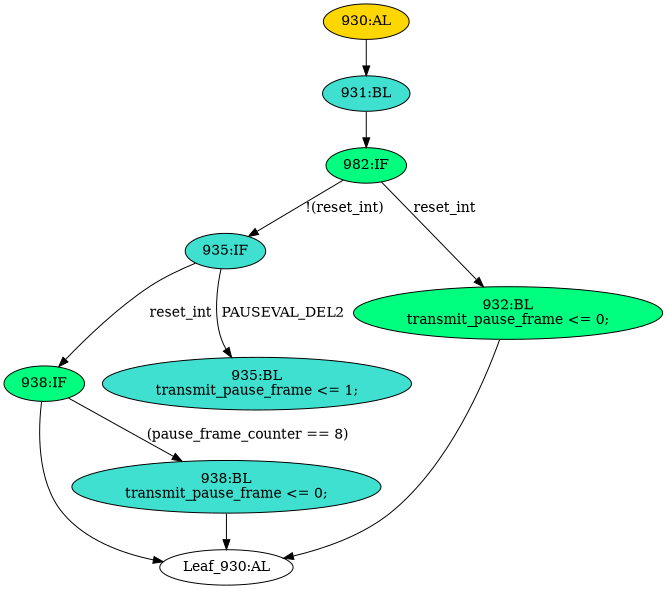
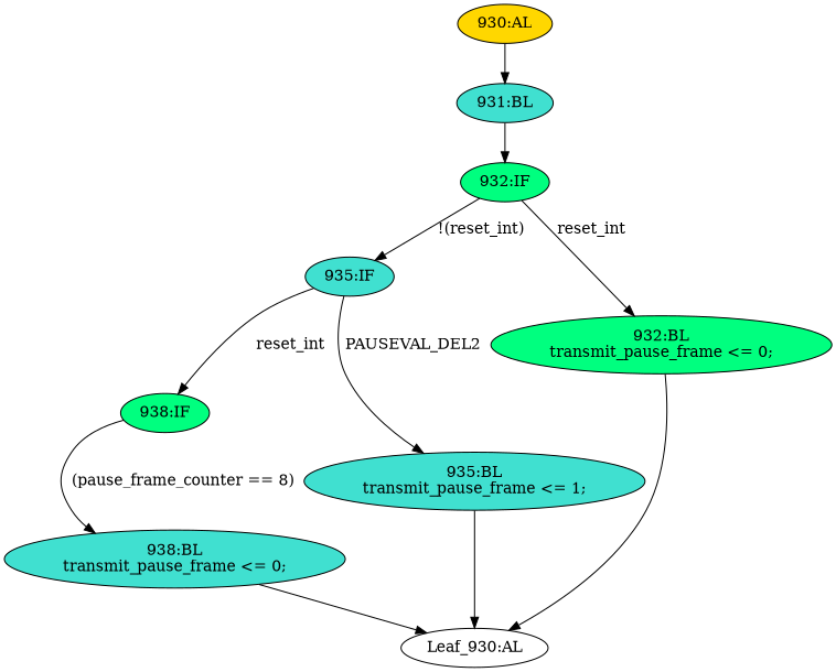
  strict digraph {
    node [fillcolor=turquoise statements="[]" style=filled typ=Block]
    edge [cond="[]" lineno=None]
    n1 [def_var="['transmit_pause_frame']" label="Leaf_930:AL" fillcolor="" statements="" style="" typ=""]
    n2 [ast="<pyverilog.vparser.ast.IfStatement object at 0x7f2e132e9350>" label="935:IF" typ=IfStatement]
    n3 [ast="<pyverilog.vparser.ast.IfStatement object at 0x7f2e132e93d0>" fillcolor=springgreen label="938:IF" typ=IfStatement]
    n4 [ast="<pyverilog.vparser.ast.Block object at 0x7f2e132e9590>" label="935:BL\ntransmit_pause_frame <= 1;" statements="[<pyverilog.vparser.ast.NonblockingSubstitution object at 0x7f2e132e9750>]"]
    n5 [ast="<pyverilog.vparser.ast.Block object at 0x7f2e132e9b50>" label="938:BL\ntransmit_pause_frame <= 0;" statements="[<pyverilog.vparser.ast.NonblockingSubstitution object at 0x7f2e132e9450>]"]
    n6 [ast="<pyverilog.vparser.ast.Always object at 0x7f2e132e9050>" clk_sens=True fillcolor=gold label="930:AL" sens="['TX_CLK', 'reset_int']" typ=Always use_var="['reset_int', 'PAUSEVAL_DEL2', 'pause_frame_counter']"]
    n7 [ast="<pyverilog.vparser.ast.Block object at 0x7f2e132e9f10>" label="931:BL"]
-   n8 [ast="<pyverilog.vparser.ast.IfStatement object at 0x7f2e132e9610>" fillcolor=springgreen label="982:IF" typ=IfStatement]
+   n8 [ast="<pyverilog.vparser.ast.IfStatement object at 0x7f2e132e9610>" fillcolor=springgreen label="932:IF" typ=IfStatement]
    n9 [ast="<pyverilog.vparser.ast.Block object at 0x7f2e132e98d0>" fillcolor=springgreen label="932:BL\ntransmit_pause_frame <= 0;" statements="[<pyverilog.vparser.ast.NonblockingSubstitution object at 0x7f2e132e9910>]"]
    n2 -> n3 [cond="['PAUSEVAL_DEL2']" label=reset_int lineno=935]
    n2 -> n4 [cond="['PAUSEVAL_DEL2']" label=PAUSEVAL_DEL2 lineno=935]
    n3 -> n5 [cond="['pause_frame_counter']" label="(pause_frame_counter == 8)" lineno=938]
-   n3 -> n1
+   n4 -> n1
    n5 -> n1
    n6 -> n7
    n7 -> n8
    n8 -> n2 [cond="['reset_int']" label="!(reset_int)" lineno=932]
    n8 -> n9 [cond="['reset_int']" label=reset_int lineno=932]
    n9 -> n1
  }
